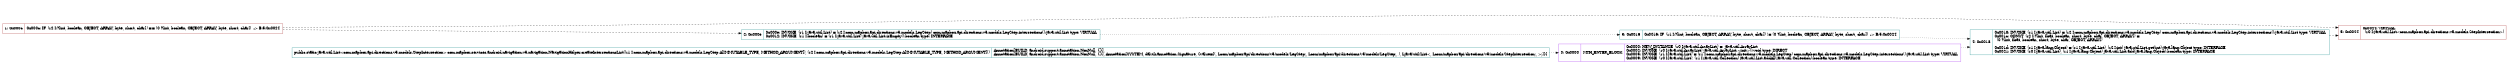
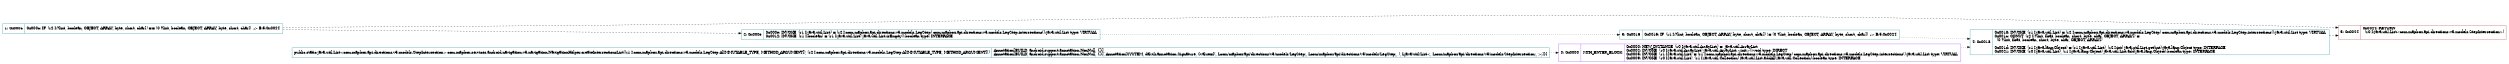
  digraph {
    rankdir=LR
    node [color=teal shape=record]
    edge [style=dotted]
    n1 [color=purple label="{0\:\ 0x0000|MTH_ENTER_BLOCK\l|0x0000: NEW_INSTANCE  (r0 I:java.util.ArrayList) =  java.util.ArrayList \l0x0002: INVOKE  (r0 I:java.util.ArrayList) java.util.ArrayList.\<init\>():void type: DIRECT \l0x0005: INVOKE  (r1 I:java.util.List) = (r1 I:com.mapbox.api.directions.v5.models.LegStep) com.mapbox.api.directions.v5.models.LegStep.intersections():java.util.List type: VIRTUAL \l0x0009: INVOKE  (r0 I:java.util.List), (r1 I:java.util.Collection) java.util.List.addAll(java.util.Collection):boolean type: INTERFACE \l}"]
    n2 [label="{4\:\ 0x0018|0x0018: INVOKE  (r1 I:java.util.List) = (r2 I:com.mapbox.api.directions.v5.models.LegStep) com.mapbox.api.directions.v5.models.LegStep.intersections():java.util.List type: VIRTUAL \l0x001c: CONST  (r2 I:?[int, float, boolean, short, byte, char, OBJECT, ARRAY]) = \l  (0 ?[int, float, boolean, short, byte, char, OBJECT, ARRAY])\l \l0x001d: INVOKE  (r1 I:java.lang.Object) = (r1 I:java.util.List), (r2 I:int) java.util.List.get(int):java.lang.Object type: INTERFACE \l0x0021: INVOKE  (r0 I:java.util.List), (r1 I:java.lang.Object) java.util.List.add(java.lang.Object):boolean type: INTERFACE \l}"]
-   n3 [color=brown label="{1\:\ 0x000c|0x000c: IF  (r2 I:?[int, boolean, OBJECT, ARRAY, byte, short, char]) == (0 ?[int, boolean, OBJECT, ARRAY, byte, short, char])  \-\> B:5:0x0024 \l}"]
+   n3 [label="{1\:\ 0x000c|0x000c: IF  (r2 I:?[int, boolean, OBJECT, ARRAY, byte, short, char]) == (0 ?[int, boolean, OBJECT, ARRAY, byte, short, char])  \-\> B:5:0x0024 \l}"]
    n4 [label="{2\:\ 0x000e|0x000e: INVOKE  (r1 I:java.util.List) = (r2 I:com.mapbox.api.directions.v5.models.LegStep) com.mapbox.api.directions.v5.models.LegStep.intersections():java.util.List type: VIRTUAL \l0x0012: INVOKE  (r1 I:boolean) = (r1 I:java.util.List) java.util.List.isEmpty():boolean type: INTERFACE \l}"]
-   n5 [color=brown label="{5\:\ 0x0024|0x0024: VIRTUAL  \l  (r0 I:java.util.List\<com.mapbox.api.directions.v5.models.StepIntersection\>)\l \l}"]
+   n5 [color=brown label="{5\:\ 0x0024|0x0024: RETURN  \l  (r0 I:java.util.List\<com.mapbox.api.directions.v5.models.StepIntersection\>)\l \l}"]
    n6 [label="{3\:\ 0x0016|0x0016: IF  (r1 I:?[int, boolean, OBJECT, ARRAY, byte, short, char]) != (0 ?[int, boolean, OBJECT, ARRAY, byte, short, char])  \-\> B:5:0x0024 \l}"]
    n7 [label="{public static java.util.List\<com.mapbox.api.directions.v5.models.StepIntersection\> com.mapbox.services.android.navigation.v5.navigation.NavigationHelper.createIntersectionsList((r1 I:com.mapbox.api.directions.v5.models.LegStep A[IMMUTABLE_TYPE, METHOD_ARGUMENT]), (r2 I:com.mapbox.api.directions.v5.models.LegStep A[IMMUTABLE_TYPE, METHOD_ARGUMENT]))  | Annotation[BUILD, android.support.annotation.NonNull, \{\}], \lAnnotation[BUILD, android.support.annotation.NonNull, \{\}], Annotation[SYSTEM, dalvik.annotation.Signature, \{value=[(, Lcom\/mapbox\/api\/directions\/v5\/models\/LegStep;, Lcom\/mapbox\/api\/directions\/v5\/models\/LegStep;, ), Ljava\/util\/List\<, Lcom\/mapbox\/api\/directions\/v5\/models\/StepIntersection;, \>;]\}]\l}"]
    n1 -> n2
    n2 -> n5 [style=dashed]
    n3 -> n4 [style=dashed]
    n3 -> n5 [style=dashed]
    n4 -> n6
    n6 -> n2
    n7 -> n1
  }
